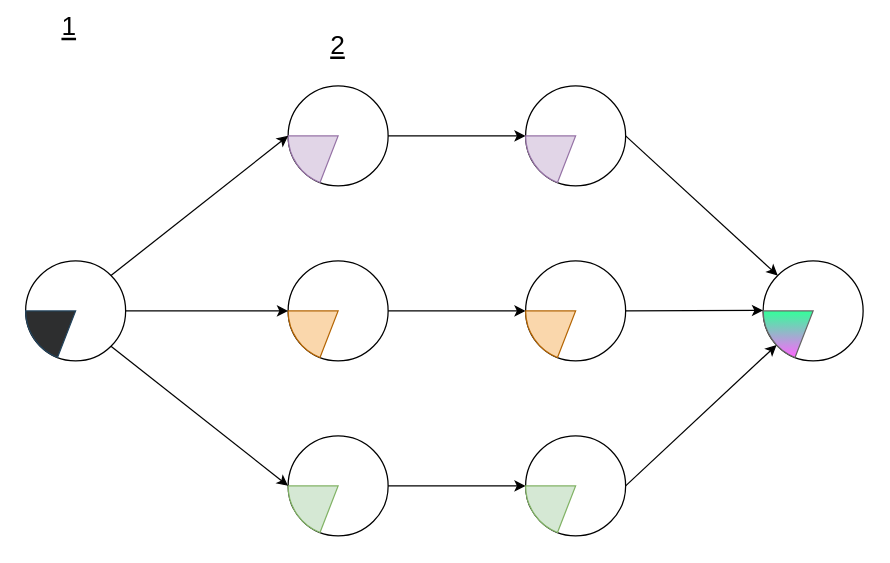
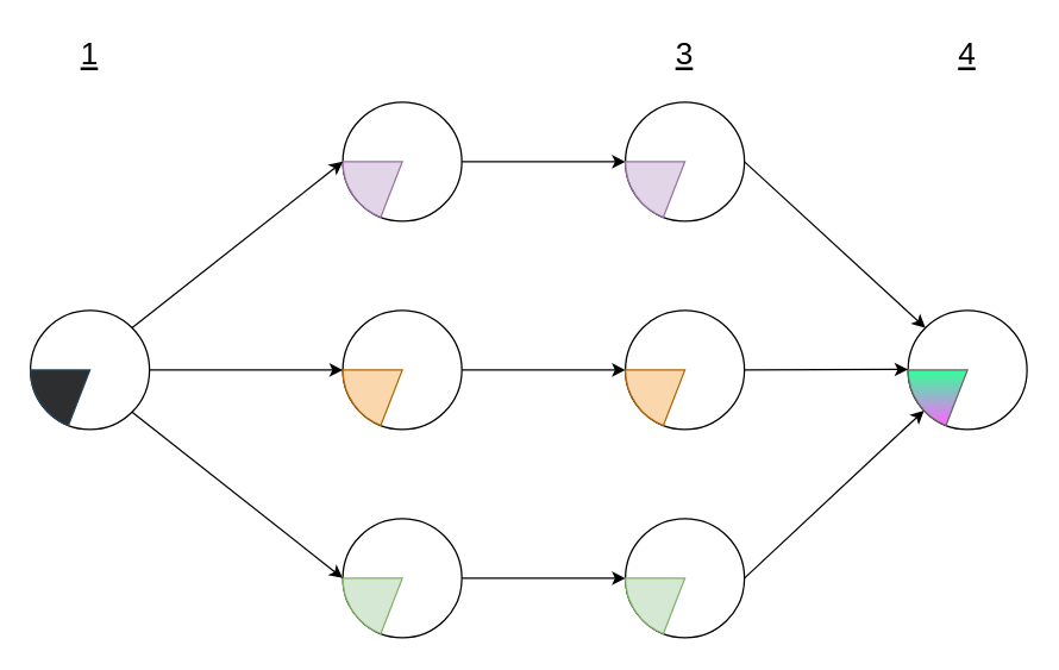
  <mxCell id="0" />
  <mxCell id="1" parent="0" />
  <mxCell id="2" value="" style="group" parent="1" vertex="1" connectable="0"><mxGeometry x="20" y="208" width="80" height="80" as="geometry" /></mxCell>
  <mxCell id="3" value="" style="ellipse;whiteSpace=wrap;html=1;aspect=fixed;" parent="2" vertex="1"><mxGeometry width="80" height="80" as="geometry" /></mxCell>
  <mxCell id="4" value="" style="verticalLabelPosition=bottom;verticalAlign=top;html=1;shape=mxgraph.basic.pie;startAngle=0.559;endAngle=0.75;fillColor=#2d2e2f;strokeColor=#23445d;fillStyle=auto;gradientColor=none;" parent="2" vertex="1"><mxGeometry width="80" height="80" as="geometry" /></mxCell>
  <mxCell id="5" value="" style="group" parent="1" vertex="1" connectable="0"><mxGeometry x="230" y="68" width="80" height="360" as="geometry" /></mxCell>
  <mxCell id="6" value="" style="group" parent="5" vertex="1" connectable="0"><mxGeometry y="140" width="80" height="80" as="geometry" /></mxCell>
  <mxCell id="7" value="" style="ellipse;whiteSpace=wrap;html=1;aspect=fixed;" parent="6" vertex="1"><mxGeometry width="80" height="80" as="geometry" /></mxCell>
  <mxCell id="8" value="" style="verticalLabelPosition=bottom;verticalAlign=top;html=1;shape=mxgraph.basic.pie;startAngle=0.559;endAngle=0.75;fillColor=#fad7ac;strokeColor=#b46504;fillStyle=auto;" parent="6" vertex="1"><mxGeometry width="80" height="80" as="geometry" /></mxCell>
  <mxCell id="9" value="" style="group" parent="5" vertex="1" connectable="0"><mxGeometry width="80" height="80" as="geometry" /></mxCell>
  <mxCell id="10" value="" style="ellipse;whiteSpace=wrap;html=1;aspect=fixed;" parent="9" vertex="1"><mxGeometry width="80" height="80" as="geometry" /></mxCell>
  <mxCell id="11" value="" style="verticalLabelPosition=bottom;verticalAlign=top;html=1;shape=mxgraph.basic.pie;startAngle=0.559;endAngle=0.75;fillColor=#e1d5e7;strokeColor=#9673a6;fillStyle=auto;" parent="9" vertex="1"><mxGeometry width="80" height="80" as="geometry" /></mxCell>
  <mxCell id="12" value="" style="group" parent="5" vertex="1" connectable="0"><mxGeometry y="280" width="80" height="80" as="geometry" /></mxCell>
  <mxCell id="13" value="" style="ellipse;whiteSpace=wrap;html=1;aspect=fixed;" parent="12" vertex="1"><mxGeometry width="80" height="80" as="geometry" /></mxCell>
  <mxCell id="14" value="" style="verticalLabelPosition=bottom;verticalAlign=top;html=1;shape=mxgraph.basic.pie;startAngle=0.559;endAngle=0.75;fillColor=#d5e8d4;strokeColor=#82b366;fillStyle=auto;" parent="12" vertex="1"><mxGeometry width="80" height="80" as="geometry" /></mxCell>
  <mxCell id="15" style="edgeStyle=none;html=1;exitX=1;exitY=0;exitDx=0;exitDy=0;entryX=0;entryY=0.5;entryDx=0;entryDy=0;" parent="1" source="3" target="10" edge="1"><mxGeometry relative="1" as="geometry" /></mxCell>
  <mxCell id="16" style="edgeStyle=none;html=1;exitX=1;exitY=0.5;exitDx=0;exitDy=0;entryX=0;entryY=0.5;entryDx=0;entryDy=0;" parent="1" source="3" target="7" edge="1"><mxGeometry relative="1" as="geometry" /></mxCell>
  <mxCell id="17" style="edgeStyle=none;html=1;exitX=1;exitY=1;exitDx=0;exitDy=0;entryX=0;entryY=0.5;entryDx=0;entryDy=0;" parent="1" source="3" target="13" edge="1"><mxGeometry relative="1" as="geometry" /></mxCell>
  <mxCell id="18" value="" style="group" parent="1" vertex="1" connectable="0"><mxGeometry x="420" y="68" width="80" height="360" as="geometry" /></mxCell>
  <mxCell id="19" value="" style="group" parent="18" vertex="1" connectable="0"><mxGeometry y="140" width="80" height="80" as="geometry" /></mxCell>
  <mxCell id="20" value="" style="ellipse;whiteSpace=wrap;html=1;aspect=fixed;" parent="19" vertex="1"><mxGeometry width="80" height="80" as="geometry" /></mxCell>
  <mxCell id="21" value="" style="verticalLabelPosition=bottom;verticalAlign=top;html=1;shape=mxgraph.basic.pie;startAngle=0.559;endAngle=0.75;fillColor=#fad7ac;strokeColor=#b46504;fillStyle=auto;" parent="19" vertex="1"><mxGeometry width="80" height="80" as="geometry" /></mxCell>
  <mxCell id="22" value="" style="group" parent="18" vertex="1" connectable="0"><mxGeometry width="80" height="80" as="geometry" /></mxCell>
  <mxCell id="23" value="" style="ellipse;whiteSpace=wrap;html=1;aspect=fixed;" parent="22" vertex="1"><mxGeometry width="80" height="80" as="geometry" /></mxCell>
  <mxCell id="24" value="" style="verticalLabelPosition=bottom;verticalAlign=top;html=1;shape=mxgraph.basic.pie;startAngle=0.559;endAngle=0.75;fillColor=#e1d5e7;strokeColor=#9673a6;fillStyle=auto;" parent="22" vertex="1"><mxGeometry width="80" height="80" as="geometry" /></mxCell>
  <mxCell id="25" value="" style="group" parent="18" vertex="1" connectable="0"><mxGeometry y="280" width="80" height="80" as="geometry" /></mxCell>
  <mxCell id="26" value="" style="ellipse;whiteSpace=wrap;html=1;aspect=fixed;" parent="25" vertex="1"><mxGeometry width="80" height="80" as="geometry" /></mxCell>
  <mxCell id="27" value="" style="verticalLabelPosition=bottom;verticalAlign=top;html=1;shape=mxgraph.basic.pie;startAngle=0.559;endAngle=0.75;fillColor=#d5e8d4;strokeColor=#82b366;fillStyle=auto;" parent="25" vertex="1"><mxGeometry width="80" height="80" as="geometry" /></mxCell>
  <mxCell id="28" style="edgeStyle=none;html=1;exitX=1;exitY=0.5;exitDx=0;exitDy=0;entryX=0;entryY=0.5;entryDx=0;entryDy=0;" parent="1" source="10" target="23" edge="1"><mxGeometry relative="1" as="geometry" /></mxCell>
  <mxCell id="29" style="edgeStyle=none;html=1;exitX=1;exitY=0.5;exitDx=0;exitDy=0;entryX=0;entryY=0.5;entryDx=0;entryDy=0;" parent="1" source="7" target="20" edge="1"><mxGeometry relative="1" as="geometry" /></mxCell>
  <mxCell id="30" style="edgeStyle=none;html=1;exitX=1;exitY=0.5;exitDx=0;exitDy=0;entryX=0;entryY=0.5;entryDx=0;entryDy=0;" parent="1" source="13" target="26" edge="1"><mxGeometry relative="1" as="geometry" /></mxCell>
  <mxCell id="31" value="" style="group" parent="1" vertex="1" connectable="0"><mxGeometry x="610" y="208" width="80" height="80" as="geometry" /></mxCell>
  <mxCell id="32" value="" style="ellipse;whiteSpace=wrap;html=1;aspect=fixed;" parent="31" vertex="1"><mxGeometry width="80" height="80" as="geometry" /></mxCell>
  <mxCell id="33" value="" style="verticalLabelPosition=bottom;verticalAlign=top;html=1;shape=mxgraph.basic.pie;startAngle=0.559;endAngle=0.75;fillColor=#33FF99;strokeColor=#666666;fillStyle=auto;fontColor=#333333;gradientColor=#FF66FF;" parent="31" vertex="1"><mxGeometry width="80" height="80" as="geometry" /></mxCell>
  <mxCell id="34" style="edgeStyle=none;html=1;exitX=1;exitY=0.5;exitDx=0;exitDy=0;entryX=0;entryY=0;entryDx=0;entryDy=0;" parent="1" source="23" target="32" edge="1"><mxGeometry relative="1" as="geometry" /></mxCell>
  <mxCell id="35" style="edgeStyle=none;html=1;exitX=1;exitY=0.5;exitDx=0;exitDy=0;" parent="1" source="20" edge="1"><mxGeometry relative="1" as="geometry"><mxPoint x="610" y="247.647" as="targetPoint" /></mxGeometry></mxCell>
  <mxCell id="36" style="edgeStyle=none;html=1;exitX=1;exitY=0.5;exitDx=0;exitDy=0;" parent="1" source="26" target="32" edge="1"><mxGeometry relative="1" as="geometry" /></mxCell>
- <mxCell id="37" value="1" style="text;html=1;strokeColor=none;fillColor=none;align=center;verticalAlign=middle;whiteSpace=wrap;rounded=0;fontSize=21;horizontal=1;perimeterSpacing=0;strokeWidth=1;fontStyle=4" parent="1" vertex="1"><mxGeometry x="35" y="5" width="40" height="30" as="geometry" /></mxCell>
- <mxCell id="38" value="2" style="text;html=1;strokeColor=none;fillColor=none;align=center;verticalAlign=middle;whiteSpace=wrap;rounded=0;fontSize=21;horizontal=1;perimeterSpacing=0;strokeWidth=1;fontStyle=4" parent="1" vertex="1"><mxGeometry x="250" y="20" width="40" height="30" as="geometry" /></mxCell>
+ <mxCell id="37" value="1" style="text;html=1;strokeColor=none;fillColor=none;align=center;verticalAlign=middle;whiteSpace=wrap;rounded=0;fontSize=21;horizontal=1;perimeterSpacing=0;strokeWidth=1;fontStyle=4" parent="1" vertex="1"><mxGeometry x="40" y="20" width="40" height="30" as="geometry" /></mxCell>
+ <mxCell id="39" value="3" style="text;html=1;strokeColor=none;fillColor=none;align=center;verticalAlign=middle;whiteSpace=wrap;rounded=0;fontSize=21;horizontal=1;perimeterSpacing=0;strokeWidth=1;fontStyle=4" parent="1" vertex="1"><mxGeometry x="440" y="20" width="40" height="30" as="geometry" /></mxCell>
+ <mxCell id="40" value="4" style="text;html=1;strokeColor=none;fillColor=none;align=center;verticalAlign=middle;whiteSpace=wrap;rounded=0;fontSize=21;horizontal=1;perimeterSpacing=0;strokeWidth=1;fontStyle=4" parent="1" vertex="1"><mxGeometry x="630" y="20" width="40" height="30" as="geometry" /></mxCell>
